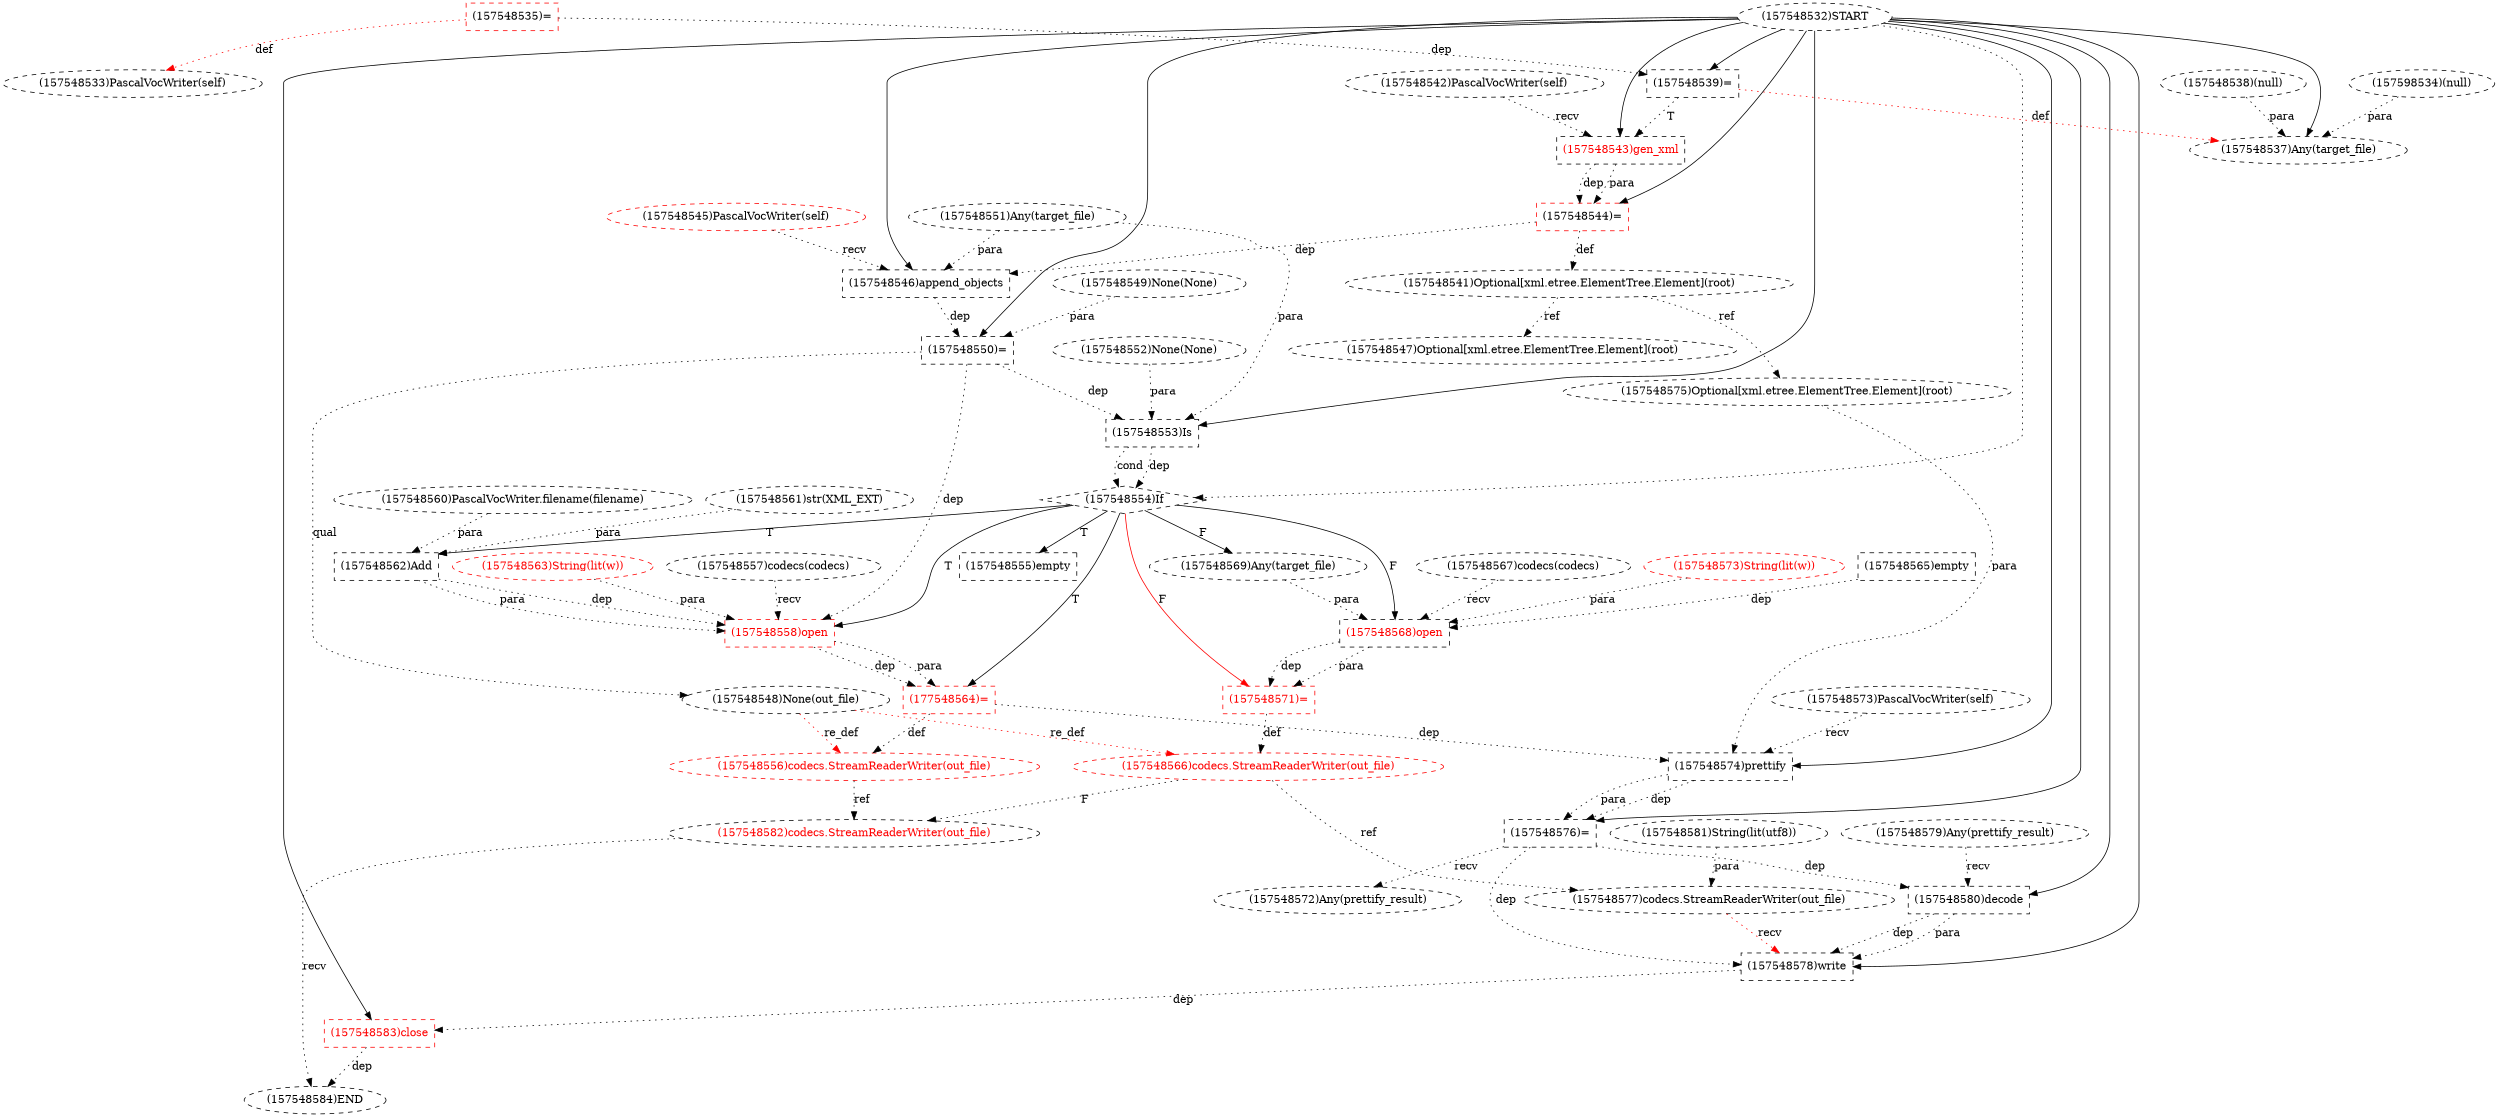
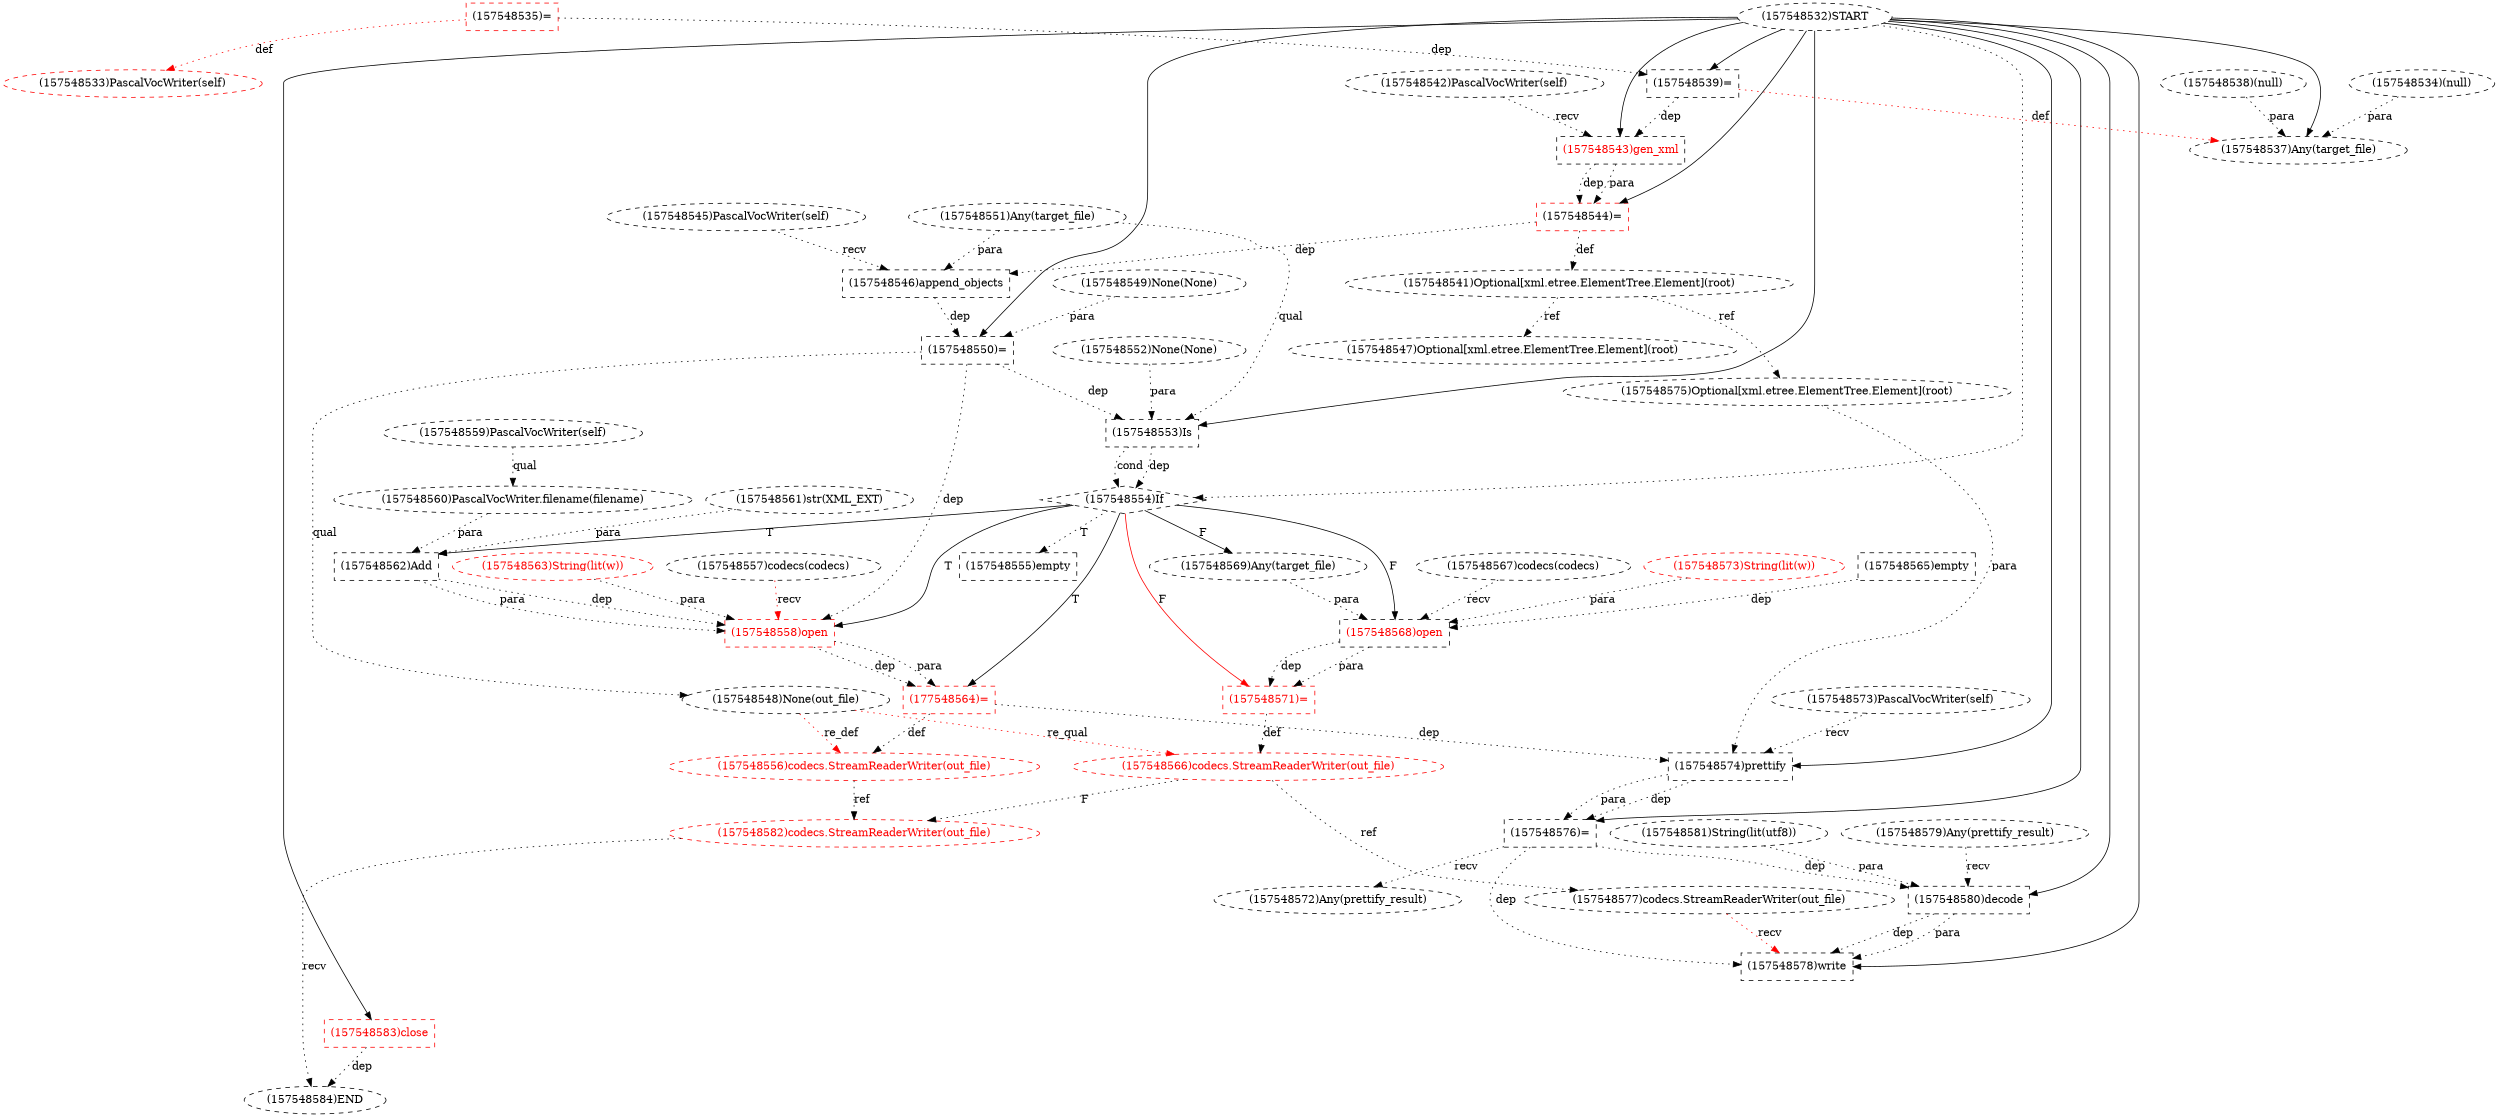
  digraph {
    node [shape=ellipse style=dashed]
    edge [style=dotted]
    n1 [label="(157548551)Any(target_file)"]
    n2 [label="(157548553)Is" shape=box]
    n3 [label="(157548546)append_objects" shape=box]
    n4 [label="(157548554)If" shape=diamond]
    n5 [color=red fontcolor=red label="(157548583)close" shape=box]
    n6 [label="(157548584)END" shape=""]
    n7 [label="(157548538)(null)"]
    n8 [label="(157548537)Any(target_file)"]
    n9 [label="(157548539)=" shape=box]
    n10 [fontcolor=red label="(157548543)gen_xml" shape=box]
    n11 [color=red label="(157548544)=" shape=box]
    n12 [label="(157548541)Optional[xml.etree.ElementTree.Element](root)"]
    n13 [label="(157548550)=" shape=box]
    n14 [label="(157548547)Optional[xml.etree.ElementTree.Element](root)"]
    n15 [label="(157548575)Optional[xml.etree.ElementTree.Element](root)"]
    n16 [color=red fontcolor=red label="(157548573)String(lit(w))"]
    n17 [color=black fontcolor=red label="(157548568)open" shape=box]
    n18 [color=red fontcolor=red label="(157548571)=" shape=box]
    n19 [label="(157548572)Any(prettify_result)"]
    n20 [label="(157548579)Any(prettify_result)"]
    n21 [label="(157548580)decode" shape=box]
    n22 [color=red fontcolor=red label="(157548556)codecs.StreamReaderWriter(out_file)"]
-   n23 [color=black fontcolor=red label="(157548582)codecs.StreamReaderWriter(out_file)"]
+   n23 [color=red fontcolor=red label="(157548582)codecs.StreamReaderWriter(out_file)"]
    n24 [label="(157548577)codecs.StreamReaderWriter(out_file)"]
    n25 [label="(157548578)write" shape=box]
    n26 [label="(157548562)Add" shape=box]
    n27 [color=red fontcolor=red label="(157548558)open" shape=box]
    n28 [color=red fontcolor=red label="(177548564)=" shape=box]
-   n29 [label="(157548545)PascalVocWriter(self)" color=red]
+   n29 [label="(157548545)PascalVocWriter(self)"]
    n30 [color=red fontcolor=red label="(157548566)codecs.StreamReaderWriter(out_file)"]
    n31 [label="(157548549)None(None)"]
    n32 [label="(157548548)None(out_file)"]
    n33 [color=red fontcolor=red label="(157548563)String(lit(w))"]
    n34 [label="(157548552)None(None)"]
    n35 [label="(157548565)empty" shape=box]
    n36 [label="(157548555)empty" shape=box]
    n37 [label="(157548569)Any(target_file)"]
    n38 [label="(157548574)prettify" shape=box]
    n39 [label="(157548573)PascalVocWriter(self)"]
    n40 [label="(157548576)=" shape=box]
    n41 [label="(157548542)PascalVocWriter(self)"]
+   n42 [label="(157548559)PascalVocWriter(self)"]
    n43 [label="(157548560)PascalVocWriter.filename(filename)"]
    n44 [label="(157548567)codecs(codecs)"]
    n45 [color=red label="(157548535)=" shape=box]
-   n46 [label="(157548533)PascalVocWriter(self)"]
+   n46 [label="(157548533)PascalVocWriter(self)" color=red]
    n47 [label="(157548557)codecs(codecs)"]
    n48 [label="(157548561)str(XML_EXT)"]
    n49 [label="(157548532)START" shape=""]
-   n50 [label="(157598534)(null)"]
+   n50 [label="(157548534)(null)"]
    n51 [label="(157548581)String(lit(utf8))"]
-   n1 -> n2 [label=para]
+   n1 -> n2 [label=qual]
    n1 -> n3 [label=para]
    n2 -> n4 [label=dep]
    n2 -> n4 [label=cond]
    n3 -> n13 [label=dep]
    n4 -> n17 [label=F style=""]
    n4 -> n18 [color=red label=F style=""]
    n4 -> n26 [label=T style=""]
    n4 -> n27 [label=T style=""]
    n4 -> n28 [label=T style=""]
-   n4 -> n36 [label=T style=""]
+   n4 -> n36 [label=T]
    n4 -> n37 [label=F style=""]
    n5 -> n6 [label=dep]
    n7 -> n8 [label=para]
    n9 -> n8 [color=red label=def]
-   n9 -> n10 [label=T]
+   n9 -> n10 [label=dep]
    n10 -> n11 [label=dep]
    n10 -> n11 [label=para]
    n11 -> n3 [label=dep]
    n11 -> n12 [label=def]
    n12 -> n14 [label=ref]
    n12 -> n15 [label=ref]
    n13 -> n2 [label=dep]
    n13 -> n27 [label=dep]
    n13 -> n32 [label=qual]
    n15 -> n38 [label=para]
    n16 -> n17 [label=para]
    n17 -> n18 [label=dep]
    n17 -> n18 [label=para]
    n18 -> n30 [label=def]
    n20 -> n21 [label=recv]
    n21 -> n25 [label=dep]
    n21 -> n25 [label=para]
    n22 -> n23 [label=ref]
    n23 -> n6 [label=recv]
    n24 -> n25 [color=red label=recv]
-   n25 -> n5 [label=dep]
    n26 -> n27 [label=dep]
    n26 -> n27 [label=para]
    n27 -> n28 [label=dep]
    n27 -> n28 [label=para]
    n28 -> n22 [label=def]
    n28 -> n38 [label=dep]
    n29 -> n3 [label=recv]
    n30 -> n23 [label=F]
    n30 -> n24 [label=ref]
    n31 -> n13 [label=para]
    n32 -> n22 [color=red label=re_def]
-   n32 -> n30 [color=red label=re_def]
+   n32 -> n30 [color=red label=re_qual]
    n33 -> n27 [label=para]
    n34 -> n2 [label=para]
    n35 -> n17 [label=dep]
    n37 -> n17 [label=para]
    n38 -> n40 [label=dep]
    n38 -> n40 [label=para]
    n39 -> n38 [label=recv]
    n40 -> n19 [label=recv]
    n40 -> n21 [label=dep]
    n40 -> n25 [label=dep]
    n41 -> n10 [label=recv]
+   n42 -> n43 [label=qual]
    n43 -> n26 [label=para]
    n44 -> n17 [label=recv]
    n45 -> n9 [label=dep]
    n45 -> n46 [color=red label=def]
-   n47 -> n27 [label=recv]
+   n47 -> n27 [label=recv color=red]
    n48 -> n26 [label=para]
    n49 -> n2 [style=solid]
-   n49 -> n3 [style=solid]
    n49 -> n4
    n49 -> n5 [style=solid]
    n49 -> n8 [style=solid]
    n49 -> n9 [style=solid]
    n49 -> n10 [style=solid]
    n49 -> n11 [style=solid]
    n49 -> n13 [style=solid]
    n49 -> n21 [style=solid]
    n49 -> n25 [style=solid]
    n49 -> n38 [style=solid]
    n49 -> n40 [style=solid]
    n50 -> n8 [label=para]
-   n51 -> n24 [label=para]
+   n51 -> n21 [label=para]
  }
